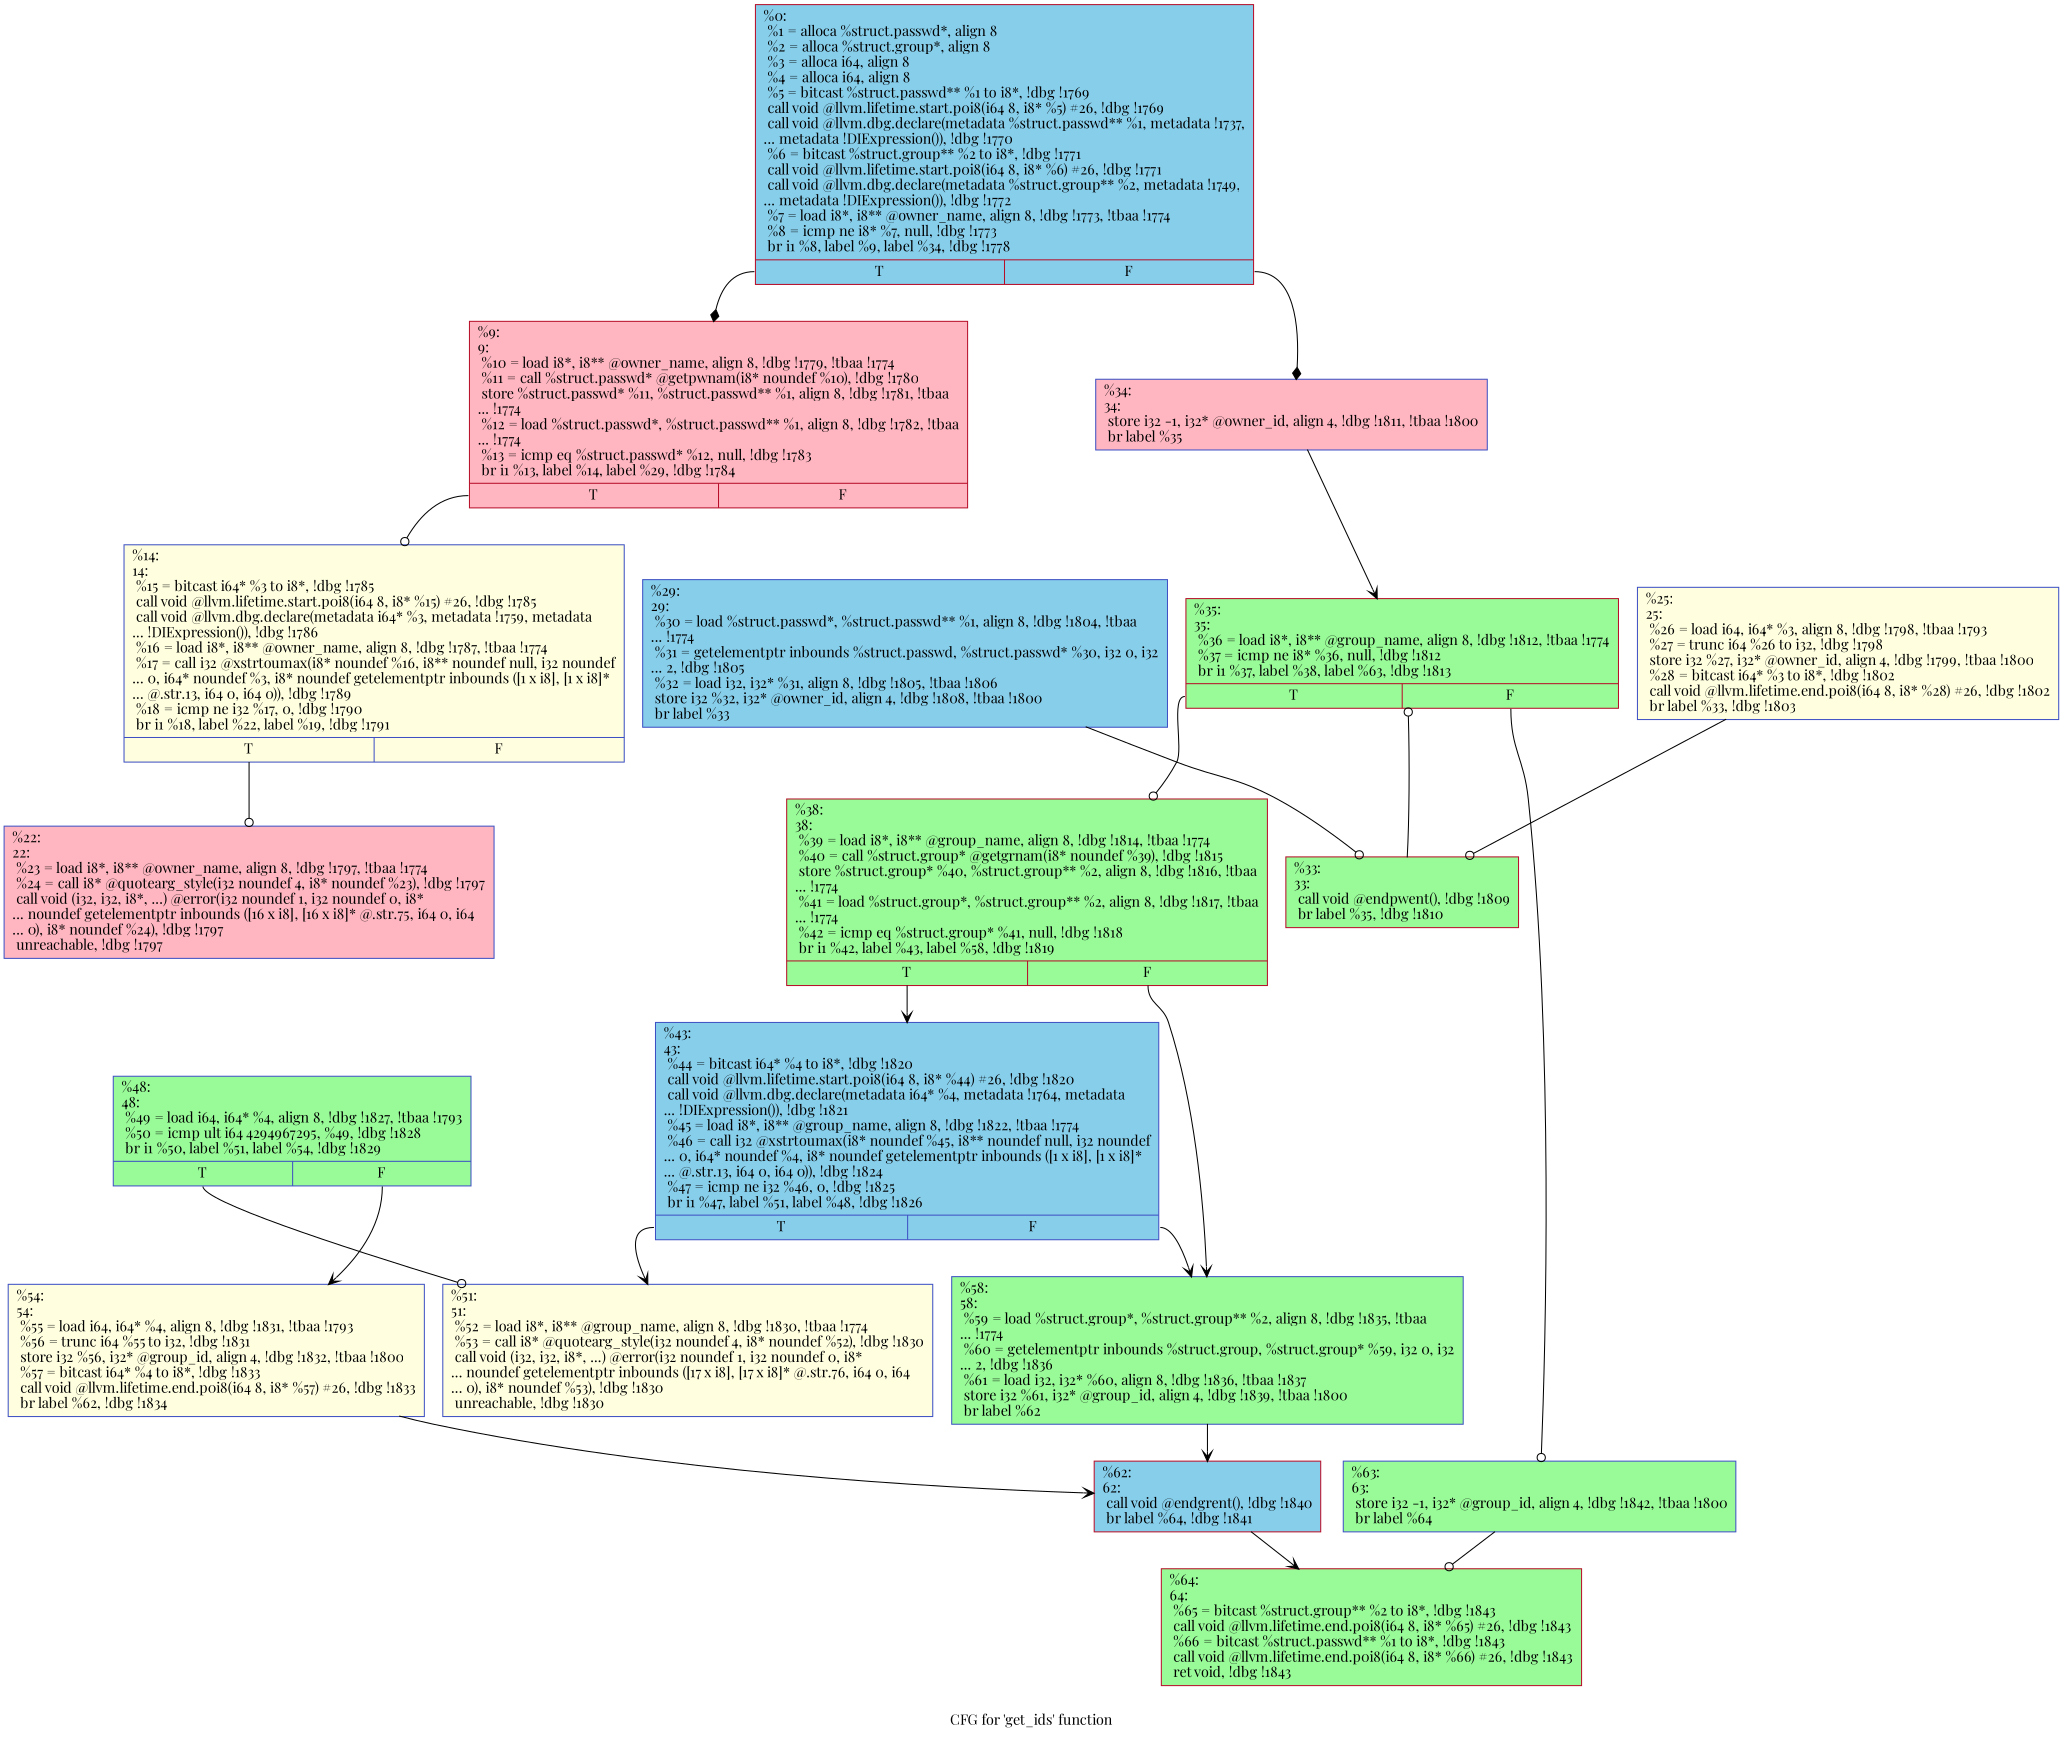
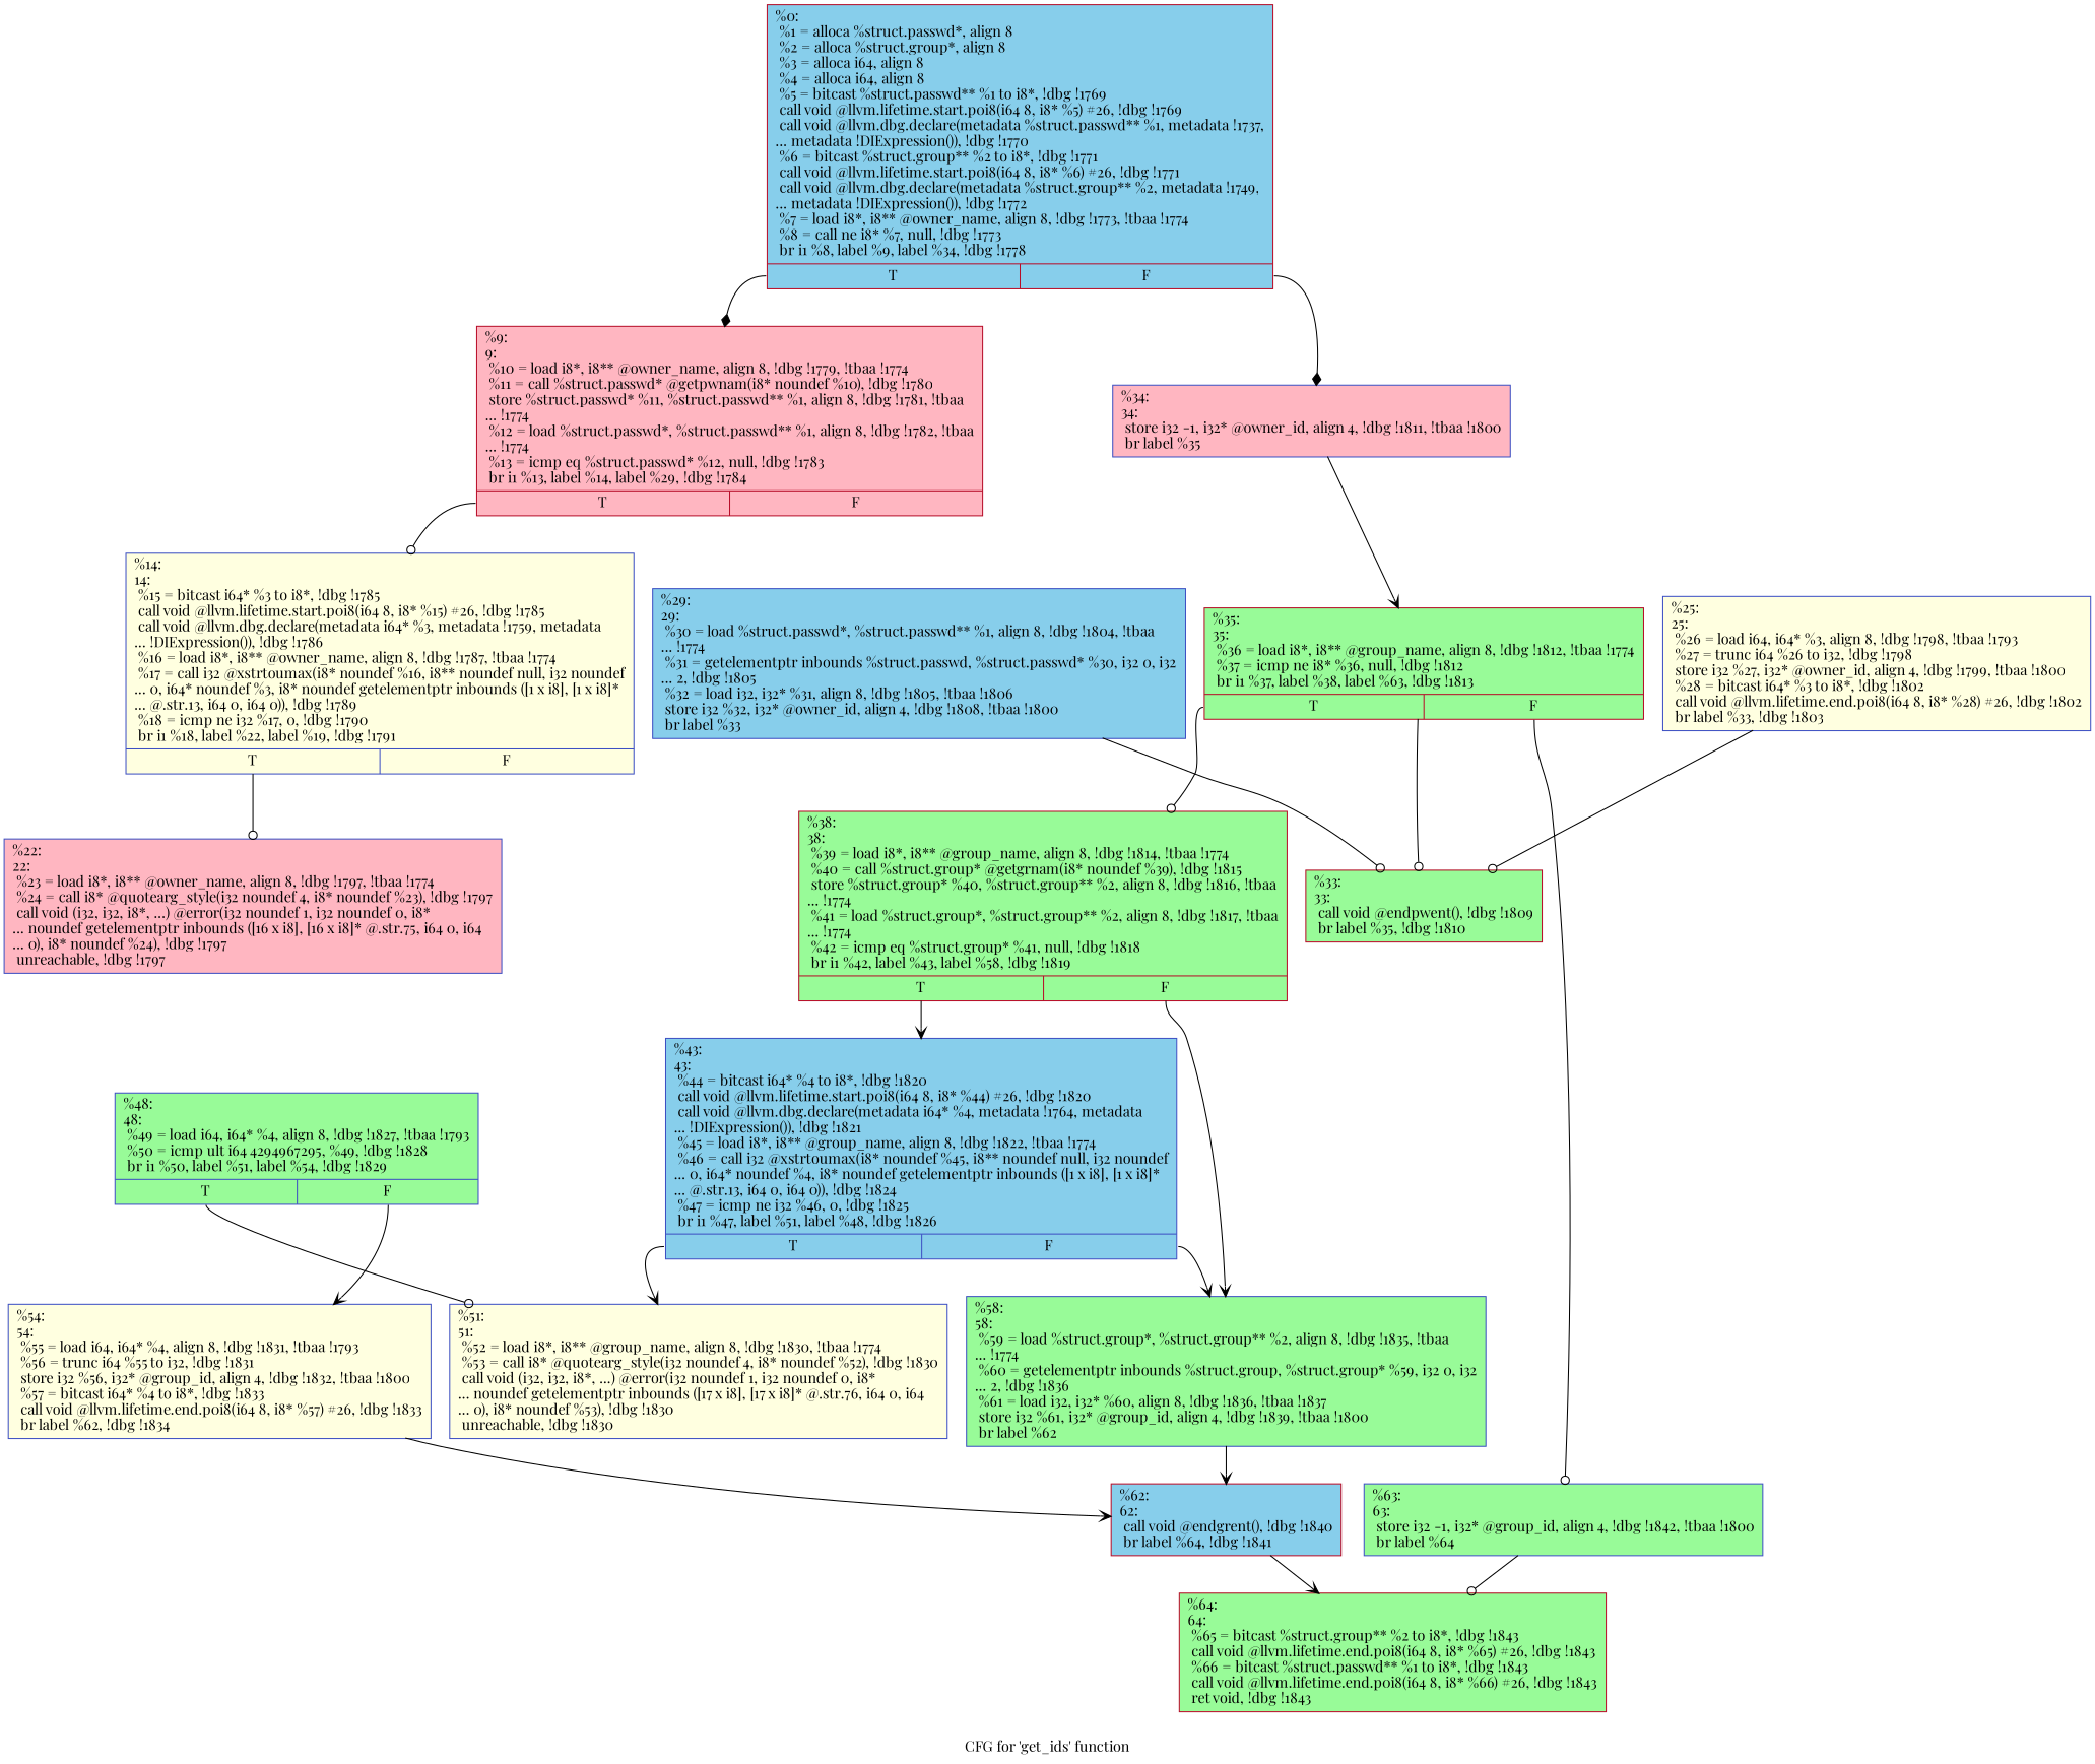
  digraph {
    fontname="Playfair Display"
    label="CFG for 'get_ids' function"
    node [color="#3d50c3ff" fillcolor=palegreen fontname="Playfair Display" shape=record style=filled]
    edge [arrowhead=odot fontname="Playfair Display"]
-   n1 [color="#b70d28ff" fillcolor=skyblue label="{%0:\l  %1 = alloca %struct.passwd*, align 8\l  %2 = alloca %struct.group*, align 8\l  %3 = alloca i64, align 8\l  %4 = alloca i64, align 8\l  %5 = bitcast %struct.passwd** %1 to i8*, !dbg !1769\l  call void @llvm.lifetime.start.p0i8(i64 8, i8* %5) #26, !dbg !1769\l  call void @llvm.dbg.declare(metadata %struct.passwd** %1, metadata !1737,\l... metadata !DIExpression()), !dbg !1770\l  %6 = bitcast %struct.group** %2 to i8*, !dbg !1771\l  call void @llvm.lifetime.start.p0i8(i64 8, i8* %6) #26, !dbg !1771\l  call void @llvm.dbg.declare(metadata %struct.group** %2, metadata !1749,\l... metadata !DIExpression()), !dbg !1772\l  %7 = load i8*, i8** @owner_name, align 8, !dbg !1773, !tbaa !1774\l  %8 = icmp ne i8* %7, null, !dbg !1773\l  br i1 %8, label %9, label %34, !dbg !1778\l|{<s0>T|<s1>F}}"]
+   n1 [color="#b70d28ff" fillcolor=skyblue label="{%0:\l  %1 = alloca %struct.passwd*, align 8\l  %2 = alloca %struct.group*, align 8\l  %3 = alloca i64, align 8\l  %4 = alloca i64, align 8\l  %5 = bitcast %struct.passwd** %1 to i8*, !dbg !1769\l  call void @llvm.lifetime.start.p0i8(i64 8, i8* %5) #26, !dbg !1769\l  call void @llvm.dbg.declare(metadata %struct.passwd** %1, metadata !1737,\l... metadata !DIExpression()), !dbg !1770\l  %6 = bitcast %struct.group** %2 to i8*, !dbg !1771\l  call void @llvm.lifetime.start.p0i8(i64 8, i8* %6) #26, !dbg !1771\l  call void @llvm.dbg.declare(metadata %struct.group** %2, metadata !1749,\l... metadata !DIExpression()), !dbg !1772\l  %7 = load i8*, i8** @owner_name, align 8, !dbg !1773, !tbaa !1774\l  %8 = call ne i8* %7, null, !dbg !1773\l  br i1 %8, label %9, label %34, !dbg !1778\l|{<s0>T|<s1>F}}"]
    n2 [color="#b70d28ff" fillcolor=lightpink label="{%9:\l9:                                                \l  %10 = load i8*, i8** @owner_name, align 8, !dbg !1779, !tbaa !1774\l  %11 = call %struct.passwd* @getpwnam(i8* noundef %10), !dbg !1780\l  store %struct.passwd* %11, %struct.passwd** %1, align 8, !dbg !1781, !tbaa\l... !1774\l  %12 = load %struct.passwd*, %struct.passwd** %1, align 8, !dbg !1782, !tbaa\l... !1774\l  %13 = icmp eq %struct.passwd* %12, null, !dbg !1783\l  br i1 %13, label %14, label %29, !dbg !1784\l|{<s0>T|<s1>F}}"]
    n3 [fillcolor=lightpink label="{%34:\l34:                                               \l  store i32 -1, i32* @owner_id, align 4, !dbg !1811, !tbaa !1800\l  br label %35\l}"]
    n4 [fillcolor=lightyellow label="{%14:\l14:                                               \l  %15 = bitcast i64* %3 to i8*, !dbg !1785\l  call void @llvm.lifetime.start.p0i8(i64 8, i8* %15) #26, !dbg !1785\l  call void @llvm.dbg.declare(metadata i64* %3, metadata !1759, metadata\l... !DIExpression()), !dbg !1786\l  %16 = load i8*, i8** @owner_name, align 8, !dbg !1787, !tbaa !1774\l  %17 = call i32 @xstrtoumax(i8* noundef %16, i8** noundef null, i32 noundef\l... 0, i64* noundef %3, i8* noundef getelementptr inbounds ([1 x i8], [1 x i8]*\l... @.str.13, i64 0, i64 0)), !dbg !1789\l  %18 = icmp ne i32 %17, 0, !dbg !1790\l  br i1 %18, label %22, label %19, !dbg !1791\l|{<s0>T|<s1>F}}"]
    n5 [color="#b70d28ff" label="{%35:\l35:                                               \l  %36 = load i8*, i8** @group_name, align 8, !dbg !1812, !tbaa !1774\l  %37 = icmp ne i8* %36, null, !dbg !1812\l  br i1 %37, label %38, label %63, !dbg !1813\l|{<s0>T|<s1>F}}"]
    n6 [fillcolor=lightpink label="{%22:\l22:                                               \l  %23 = load i8*, i8** @owner_name, align 8, !dbg !1797, !tbaa !1774\l  %24 = call i8* @quotearg_style(i32 noundef 4, i8* noundef %23), !dbg !1797\l  call void (i32, i32, i8*, ...) @error(i32 noundef 1, i32 noundef 0, i8*\l... noundef getelementptr inbounds ([16 x i8], [16 x i8]* @.str.75, i64 0, i64\l... 0), i8* noundef %24), !dbg !1797\l  unreachable, !dbg !1797\l}"]
    n7 [fillcolor=skyblue label="{%29:\l29:                                               \l  %30 = load %struct.passwd*, %struct.passwd** %1, align 8, !dbg !1804, !tbaa\l... !1774\l  %31 = getelementptr inbounds %struct.passwd, %struct.passwd* %30, i32 0, i32\l... 2, !dbg !1805\l  %32 = load i32, i32* %31, align 8, !dbg !1805, !tbaa !1806\l  store i32 %32, i32* @owner_id, align 4, !dbg !1808, !tbaa !1800\l  br label %33\l}"]
    n8 [color="#b70d28ff" label="{%33:\l33:                                               \l  call void @endpwent(), !dbg !1809\l  br label %35, !dbg !1810\l}"]
    n9 [color="#b70d28ff" label="{%38:\l38:                                               \l  %39 = load i8*, i8** @group_name, align 8, !dbg !1814, !tbaa !1774\l  %40 = call %struct.group* @getgrnam(i8* noundef %39), !dbg !1815\l  store %struct.group* %40, %struct.group** %2, align 8, !dbg !1816, !tbaa\l... !1774\l  %41 = load %struct.group*, %struct.group** %2, align 8, !dbg !1817, !tbaa\l... !1774\l  %42 = icmp eq %struct.group* %41, null, !dbg !1818\l  br i1 %42, label %43, label %58, !dbg !1819\l|{<s0>T|<s1>F}}"]
    n10 [label="{%63:\l63:                                               \l  store i32 -1, i32* @group_id, align 4, !dbg !1842, !tbaa !1800\l  br label %64\l}"]
    n11 [fillcolor=lightyellow label="{%25:\l25:                                               \l  %26 = load i64, i64* %3, align 8, !dbg !1798, !tbaa !1793\l  %27 = trunc i64 %26 to i32, !dbg !1798\l  store i32 %27, i32* @owner_id, align 4, !dbg !1799, !tbaa !1800\l  %28 = bitcast i64* %3 to i8*, !dbg !1802\l  call void @llvm.lifetime.end.p0i8(i64 8, i8* %28) #26, !dbg !1802\l  br label %33, !dbg !1803\l}"]
    n12 [fillcolor=skyblue label="{%43:\l43:                                               \l  %44 = bitcast i64* %4 to i8*, !dbg !1820\l  call void @llvm.lifetime.start.p0i8(i64 8, i8* %44) #26, !dbg !1820\l  call void @llvm.dbg.declare(metadata i64* %4, metadata !1764, metadata\l... !DIExpression()), !dbg !1821\l  %45 = load i8*, i8** @group_name, align 8, !dbg !1822, !tbaa !1774\l  %46 = call i32 @xstrtoumax(i8* noundef %45, i8** noundef null, i32 noundef\l... 0, i64* noundef %4, i8* noundef getelementptr inbounds ([1 x i8], [1 x i8]*\l... @.str.13, i64 0, i64 0)), !dbg !1824\l  %47 = icmp ne i32 %46, 0, !dbg !1825\l  br i1 %47, label %51, label %48, !dbg !1826\l|{<s0>T|<s1>F}}"]
    n13 [label="{%58:\l58:                                               \l  %59 = load %struct.group*, %struct.group** %2, align 8, !dbg !1835, !tbaa\l... !1774\l  %60 = getelementptr inbounds %struct.group, %struct.group* %59, i32 0, i32\l... 2, !dbg !1836\l  %61 = load i32, i32* %60, align 8, !dbg !1836, !tbaa !1837\l  store i32 %61, i32* @group_id, align 4, !dbg !1839, !tbaa !1800\l  br label %62\l}"]
    n14 [color="#b70d28ff" label="{%64:\l64:                                               \l  %65 = bitcast %struct.group** %2 to i8*, !dbg !1843\l  call void @llvm.lifetime.end.p0i8(i64 8, i8* %65) #26, !dbg !1843\l  %66 = bitcast %struct.passwd** %1 to i8*, !dbg !1843\l  call void @llvm.lifetime.end.p0i8(i64 8, i8* %66) #26, !dbg !1843\l  ret void, !dbg !1843\l}"]
    n15 [fillcolor=lightyellow label="{%51:\l51:                                               \l  %52 = load i8*, i8** @group_name, align 8, !dbg !1830, !tbaa !1774\l  %53 = call i8* @quotearg_style(i32 noundef 4, i8* noundef %52), !dbg !1830\l  call void (i32, i32, i8*, ...) @error(i32 noundef 1, i32 noundef 0, i8*\l... noundef getelementptr inbounds ([17 x i8], [17 x i8]* @.str.76, i64 0, i64\l... 0), i8* noundef %53), !dbg !1830\l  unreachable, !dbg !1830\l}"]
    n16 [color="#b70d28ff" fillcolor=skyblue label="{%62:\l62:                                               \l  call void @endgrent(), !dbg !1840\l  br label %64, !dbg !1841\l}"]
    n17 [label="{%48:\l48:                                               \l  %49 = load i64, i64* %4, align 8, !dbg !1827, !tbaa !1793\l  %50 = icmp ult i64 4294967295, %49, !dbg !1828\l  br i1 %50, label %51, label %54, !dbg !1829\l|{<s0>T|<s1>F}}"]
    n18 [fillcolor=lightyellow label="{%54:\l54:                                               \l  %55 = load i64, i64* %4, align 8, !dbg !1831, !tbaa !1793\l  %56 = trunc i64 %55 to i32, !dbg !1831\l  store i32 %56, i32* @group_id, align 4, !dbg !1832, !tbaa !1800\l  %57 = bitcast i64* %4 to i8*, !dbg !1833\l  call void @llvm.lifetime.end.p0i8(i64 8, i8* %57) #26, !dbg !1833\l  br label %62, !dbg !1834\l}"]
    n1 -> n2 [arrowhead=diamond tailport=s0]
    n1 -> n3 [arrowhead=diamond tailport=s1]
    n2 -> n4 [tailport=s0]
    n3 -> n5 [arrowhead=vee]
    n4 -> n6 [tailport=s0]
    n5 -> n9 [tailport=s0]
    n5 -> n10 [tailport=s1]
    n7 -> n8
-   n8 -> n5
+   n5 -> n8
    n9 -> n12 [arrowhead=vee tailport=s0]
    n9 -> n13 [arrowhead=vee tailport=s1]
    n10 -> n14
    n11 -> n8
    n12 -> n13 [arrowhead=vee tailport=s1]
    n12 -> n15 [arrowhead=vee tailport=s0]
    n13 -> n16 [arrowhead=vee]
    n16 -> n14 [arrowhead=vee]
    n17 -> n15 [tailport=s0]
    n17 -> n18 [arrowhead=vee tailport=s1]
    n18 -> n16 [arrowhead=vee]
  }
